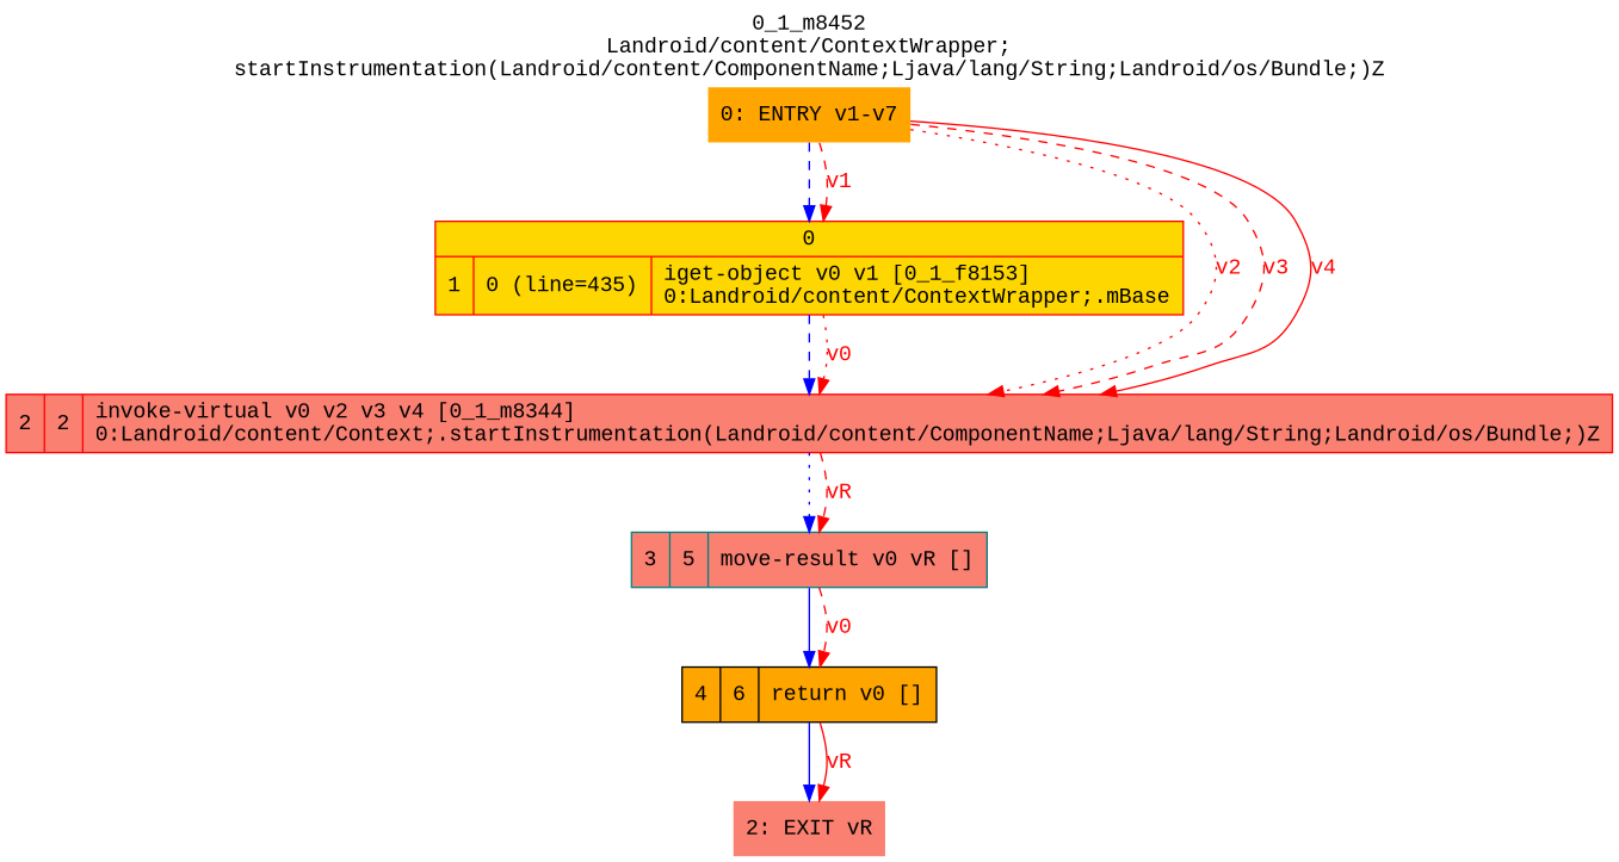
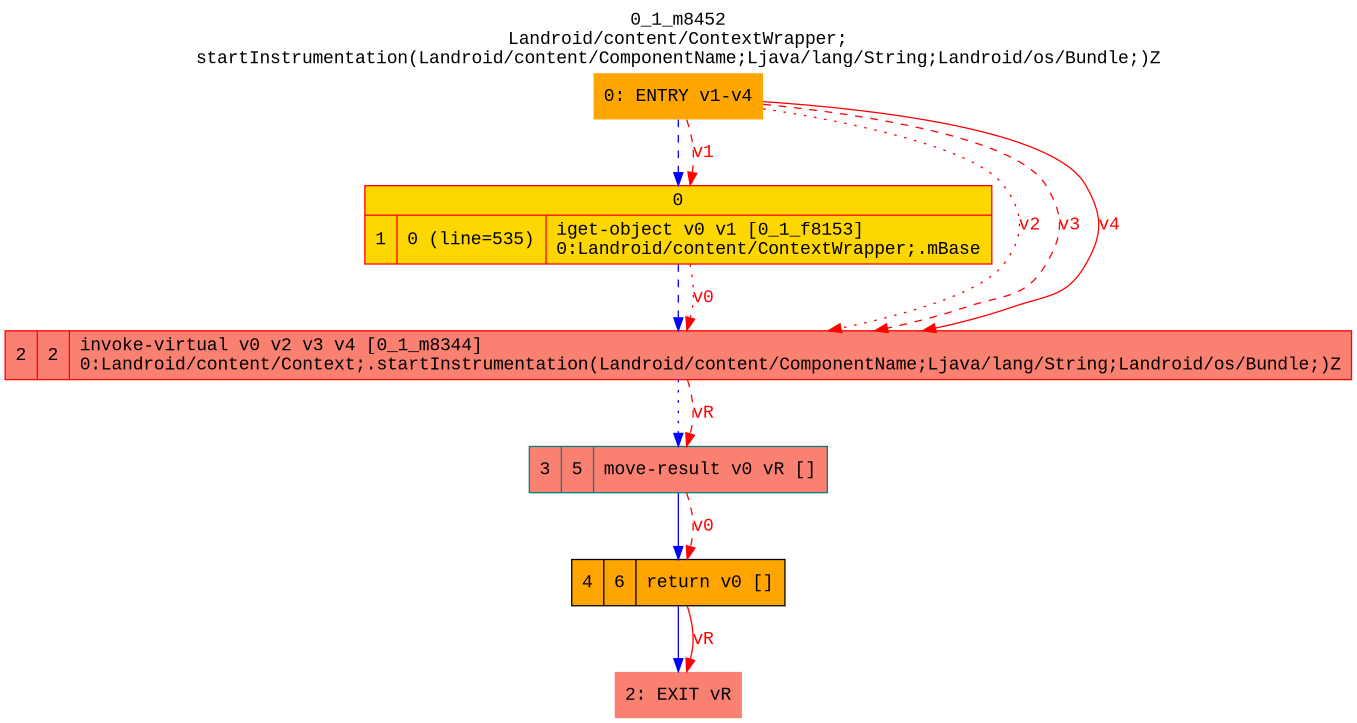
  digraph {
    fontname="Liberation Mono"
    label="0_1_m8452\nLandroid/content/ContextWrapper;\nstartInstrumentation(Landroid/content/ComponentName;Ljava/lang/String;Landroid/os/Bundle;)Z"
    labelloc=t
    rankdir=UD
    node [color=red fillcolor=salmon fontname="Liberation Mono" shape=record style=filled]
    edge [color=red fontcolor=red fontname="Liberation Mono" style=dashed]
-   n1 [fillcolor=orange label="0: ENTRY v1-v7" shape=plaintext]
-   n2 [fillcolor=gold label="{0|{1|0 (line=435)|iget-object v0 v1 [0_1_f8153]\l0:Landroid/content/ContextWrapper;.mBase\l}}"]
+   n1 [fillcolor=orange label="0: ENTRY v1-v4" shape=plaintext]
+   n2 [fillcolor=gold label="{0|{1|0 (line=535)|iget-object v0 v1 [0_1_f8153]\l0:Landroid/content/ContextWrapper;.mBase\l}}"]
    n3 [label="2|2|invoke-virtual v0 v2 v3 v4 [0_1_m8344]\l0:Landroid/content/Context;.startInstrumentation(Landroid/content/ComponentName;Ljava/lang/String;Landroid/os/Bundle;)Z\l"]
    n4 [color=teal label="3|5|move-result v0 vR []\l"]
    n5 [color=black fillcolor=orange label="4|6|return v0 []\l"]
    n6 [color=black label="2: EXIT vR" shape=plaintext]
    n1 -> n2 [color=blue fontcolor=blue weight=100]
    n1 -> n2 [label=v1]
    n1 -> n3 [label=v2 style=dotted]
    n1 -> n3 [label=v3]
    n1 -> n3 [label=v4 style=solid]
    n2 -> n3 [color=blue fontcolor=blue weight=100]
    n2 -> n3 [label=v0 style=dotted]
    n3 -> n4 [color=blue fontcolor=blue style=dotted weight=100]
    n3 -> n4 [label=vR]
    n4 -> n5 [color=blue fontcolor=blue style=solid weight=100]
    n4 -> n5 [label=v0]
    n5 -> n6 [color=blue fontcolor=blue style=solid weight=100]
    n5 -> n6 [label=vR style=solid]
  }
